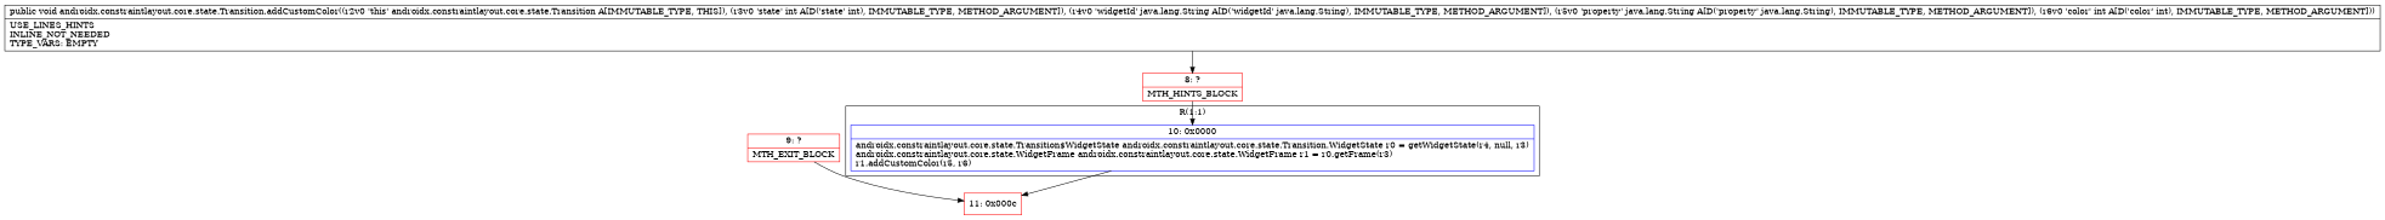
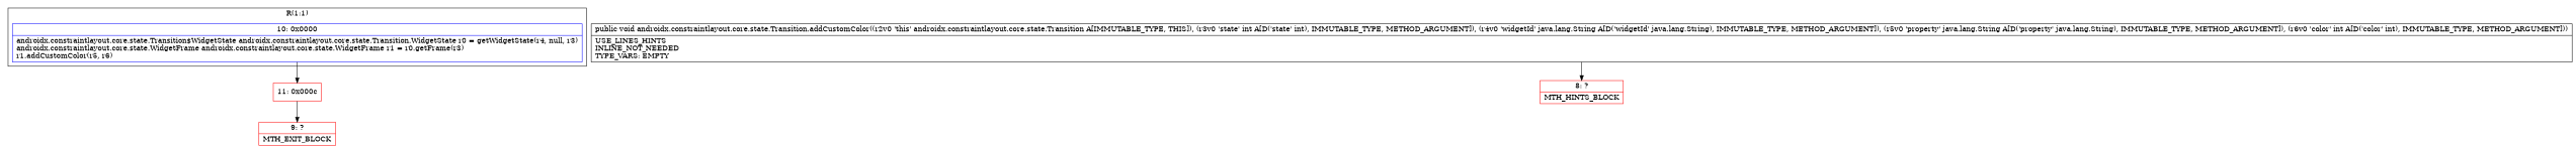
  digraph {
    node [color=red shape=record]
    n1 [color=blue label="{10\:\ 0x0000|androidx.constraintlayout.core.state.Transition$WidgetState androidx.constraintlayout.core.state.Transition.WidgetState r0 = getWidgetState(r4, null, r3)\landroidx.constraintlayout.core.state.WidgetFrame androidx.constraintlayout.core.state.WidgetFrame r1 = r0.getFrame(r3)\lr1.addCustomColor(r5, r6)\l}"]
    n2 [label="{11\:\ 0x000c}"]
    n3 [label="{9\:\ ?|MTH_EXIT_BLOCK\l}"]
    n4 [label="{8\:\ ?|MTH_HINTS_BLOCK\l}"]
    n5 [label="{public void androidx.constraintlayout.core.state.Transition.addCustomColor((r2v0 'this' androidx.constraintlayout.core.state.Transition A[IMMUTABLE_TYPE, THIS]), (r3v0 'state' int A[D('state' int), IMMUTABLE_TYPE, METHOD_ARGUMENT]), (r4v0 'widgetId' java.lang.String A[D('widgetId' java.lang.String), IMMUTABLE_TYPE, METHOD_ARGUMENT]), (r5v0 'property' java.lang.String A[D('property' java.lang.String), IMMUTABLE_TYPE, METHOD_ARGUMENT]), (r6v0 'color' int A[D('color' int), IMMUTABLE_TYPE, METHOD_ARGUMENT]))  | USE_LINES_HINTS\lINLINE_NOT_NEEDED\lTYPE_VARS: EMPTY\l}" color=""]
    subgraph cluster_1 {
      label="R(1:1)"
      n1
    }
    n1 -> n2
-   n3 -> n2
-   n4 -> n1
+   n2 -> n3
    n5 -> n4
  }
